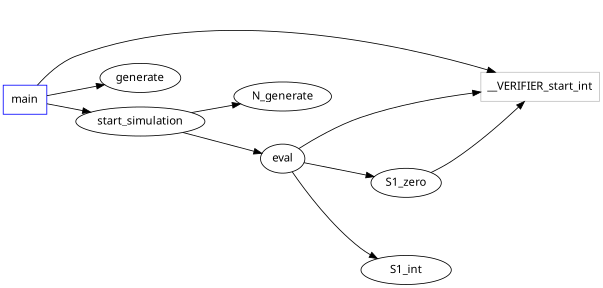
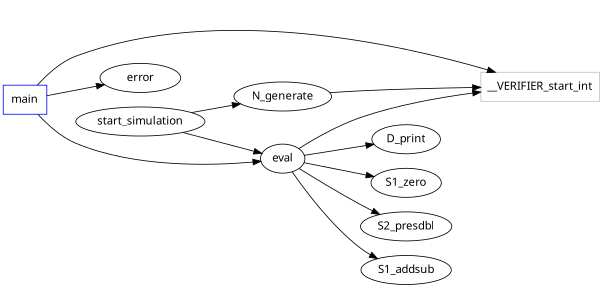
  digraph {
    fontname="Noto Sans"
    rankdir=LR
    node [fontname="Noto Sans"]
    edge [fontname="Noto Sans"]
    main [color=blue shape=box]
    n2 [color=grey label=__VERIFIER_start_int shape=box]
-   n3 [label=generate]
+   n3 [label=error]
    n4 [label=start_simulation]
    n5 [label=N_generate]
    n6 [label=eval]
+   n7 [label=D_print]
    n8 [label=S1_zero]
-   n10 [label=S1_int]
+   n9 [label=S2_presdbl]
+   n10 [label=S1_addsub]
    main -> n2
    main -> n3
-   main -> n4
+   main -> n6
    n4 -> n5
    n4 -> n6
-   n8 -> n2
+   n5 -> n2
    n6 -> n2
+   n6 -> n7
    n6 -> n8
+   n6 -> n9
    n6 -> n10
  }
